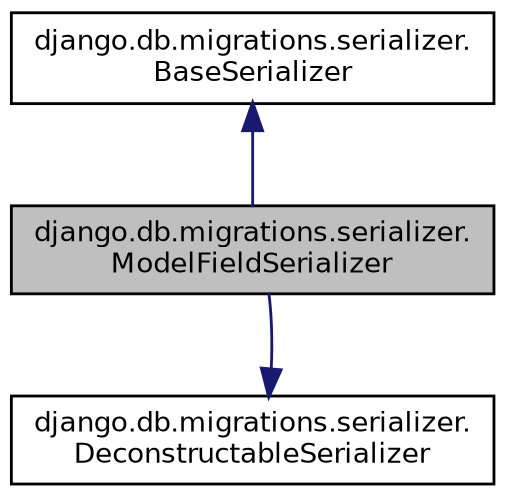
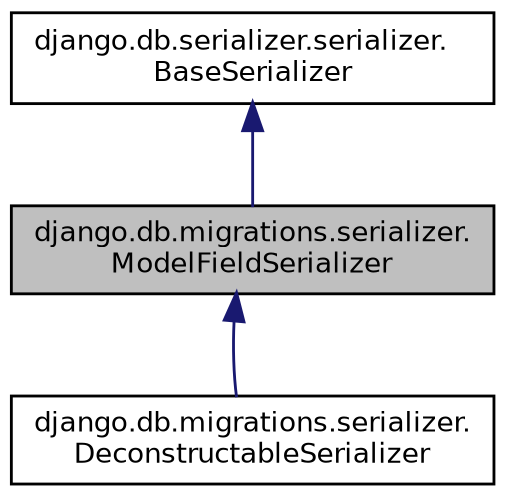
  digraph {
    node [color=black fillcolor=white fontname=Helvetica fontsize=10 shape=record style=filled]
    edge [color=midnightblue dir=back fontname=Helvetica fontsize=10 labelfontname=Helvetica labelfontsize=10 style=solid]
    n1 [fillcolor=grey75 fontcolor=black height=0.2 label="django.db.migrations.serializer.\lModelFieldSerializer" width=0.4]
    n2 [height=0.2 label="django.db.migrations.serializer.\lDeconstructableSerializer" width=0.4]
-   n3 [height=0.2 label="django.db.migrations.serializer.\lBaseSerializer" width=0.4]
-   n2 -> n1
+   n3 [height=0.2 label="django.db.serializer.serializer.\lBaseSerializer" width=0.4]
+   n1 -> n2
    n3 -> n1
  }
